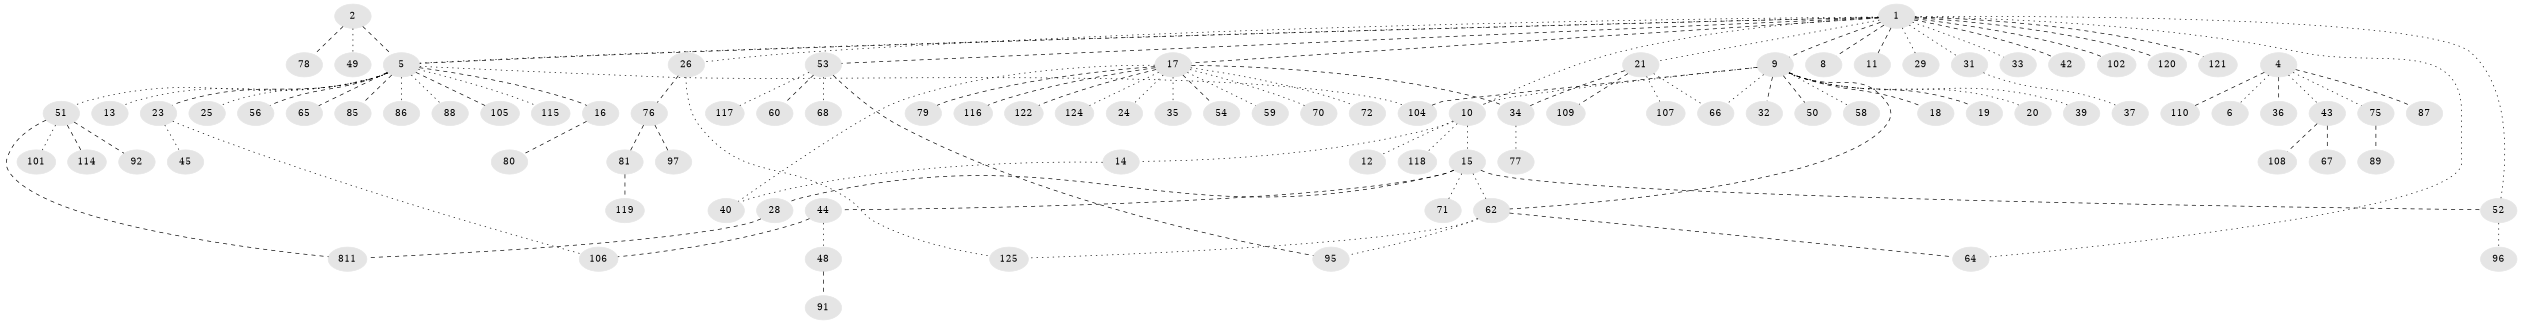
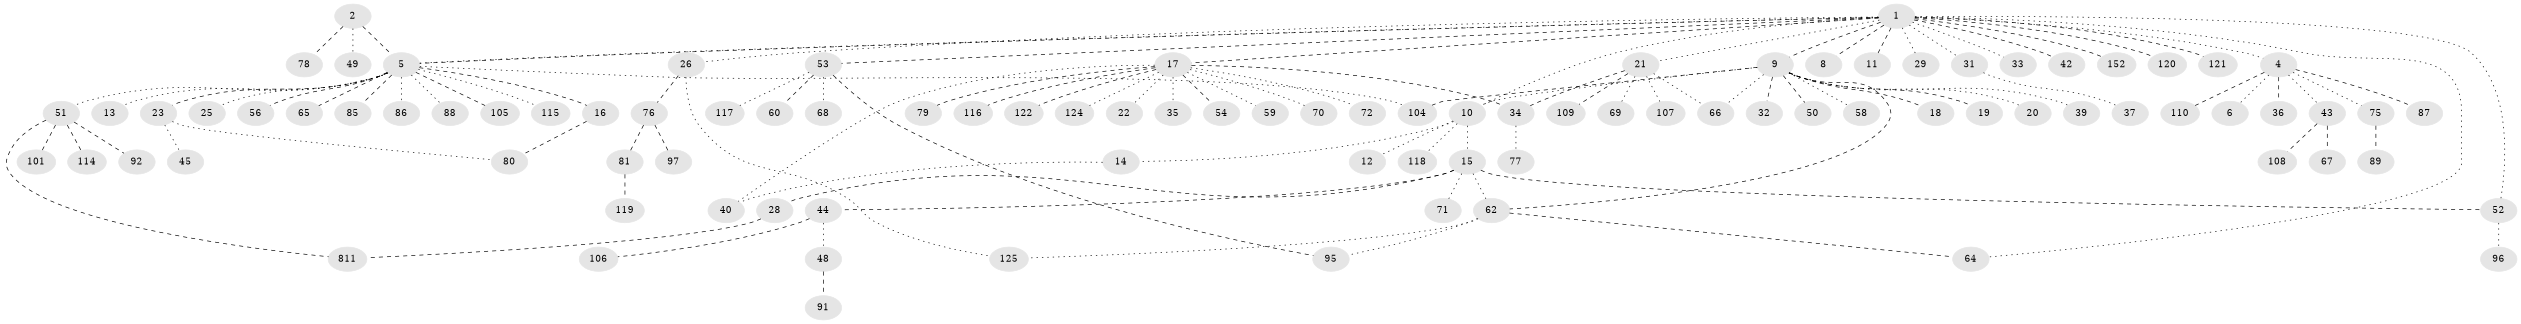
  graph {
    node [color=gray90 style=filled]
    edge [style=dashed]
    1 [super="+41"]
    4 [super="+7"]
    5 [super="+95"]
    8 [super="+57"]
    9 [super="+46"]
    10 [super="+27"]
    11 [super="+74"]
    17 [super="+73"]
    21 [super="+55"]
    26 [super="+47"]
    29
    31 [super="+38"]
    33
    42
    52
    53 [super="+123"]
    64
-   102
+   102 [label=152]
    120
    121
    2 [super="+3"]
    49
    78 [super="+94"]
    6
    36
    43 [super="+93"]
    75 [super="+98"]
    87
    110
    13
    16 [super="+84"]
    23 [super="+39"]
    25
    51 [super="+61"]
    56
    65
    85
    86
    88
    104
    105
    115
    18
    19
    20
    n46 [label=39]
    32
    50
    58
    62 [super="+113"]
    66 [super="+103"]
    12
    14
    15 [super="+24"]
    118
    40 [super="+83"]
-   22 [label=24]
+   22
    34
    35
    54
    59
    70
    72
    79
    116
    122
    124
+   69
    107
    109
    76 [super="+100"]
    125
    37
    96
    60
    68
    n77 [label=95]
    117
    67
    108
    89
    80
    45 [super="+82"]
    106
    n85 [label=811]
    92
    101
    114
    28 [super="+112"]
    44 [super="+63"]
    71
    48 [super="+99"]
    77
    81
    97
    91
    119
+   1 -- 4 [style=dotted]
    1 -- 5 [style=dotted]
    1 -- 5
    1 -- 8
    1 -- 9
    1 -- 10 [style=dotted]
    1 -- 11
    1 -- 17
    1 -- 21 [style=dotted]
    1 -- 26 [style=dotted]
    1 -- 29 [style=dotted]
    1 -- 31 [style=dotted]
    1 -- 33 [style=dotted]
    1 -- 42
    1 -- 52 [style=dotted]
    1 -- 53
    1 -- 64 [style=dotted]
    1 -- 102
    1 -- 120
    1 -- 121
    4 -- 6 [style=dotted]
    4 -- 36
    4 -- 43 [style=dotted]
    4 -- 75 [style=dotted]
    4 -- 87
    4 -- 110
    5 -- 13 [style=dotted]
    5 -- 16
    5 -- 23
    5 -- 25 [style=dotted]
    5 -- 51 [style=dotted]
    5 -- 56
    5 -- 65
    5 -- 85
    5 -- 86 [style=dotted]
    5 -- 88 [style=dotted]
    5 -- 104 [style=dotted]
    5 -- 105
    5 -- 115 [style=dotted]
    9 -- 10 [style=dotted]
    9 -- 104
    9 -- 18
    9 -- 19
    9 -- 20 [style=dotted]
    9 -- n46 [style=dotted]
    9 -- 32
    9 -- 50
    9 -- 58 [style=dotted]
    9 -- 62
    9 -- 66 [style=dotted]
    10 -- 12 [style=dotted]
    10 -- 14 [style=dotted]
    10 -- 15 [style=dotted]
    10 -- 118 [style=dotted]
    17 -- 40 [style=dotted]
    17 -- 22 [style=dotted]
    17 -- 34
    17 -- 35 [style=dotted]
    17 -- 54
    17 -- 59 [style=dotted]
    17 -- 70 [style=dotted]
    17 -- 72 [style=dotted]
    17 -- 79
    17 -- 116
    17 -- 122
    17 -- 124 [style=dotted]
    21 -- 66 [style=dotted]
    21 -- 34
+   21 -- 69 [style=dotted]
    21 -- 107 [style=dotted]
    21 -- 109
    26 -- 76
    26 -- 125 [style=dotted]
    31 -- 37 [style=dotted]
    52 -- 96 [style=dotted]
    53 -- 60
    53 -- 68 [style=dotted]
    53 -- n77
    53 -- 117 [style=dotted]
    2 -- 5
    2 -- 49 [style=dotted]
    2 -- 78
    43 -- 67
    43 -- 108
    75 -- 89
    16 -- 80
    23 -- 45 [style=dotted]
-   23 -- 106 [style=dotted]
+   23 -- 80 [style=dotted]
    51 -- n85
    51 -- 92
-   51 -- 101 [style=dotted]
+   51 -- 101
    51 -- 114
    62 -- 64
    62 -- 125 [style=dotted]
    62 -- n77 [style=dotted]
    14 -- 40 [style=dotted]
    15 -- 52
    15 -- 62 [style=dotted]
    15 -- 28
    15 -- 44
    15 -- 71 [style=dotted]
    34 -- 77 [style=dotted]
    76 -- 81
    76 -- 97
    28 -- n85
    44 -- 106
    44 -- 48 [style=dotted]
    48 -- 91
    81 -- 119
  }
